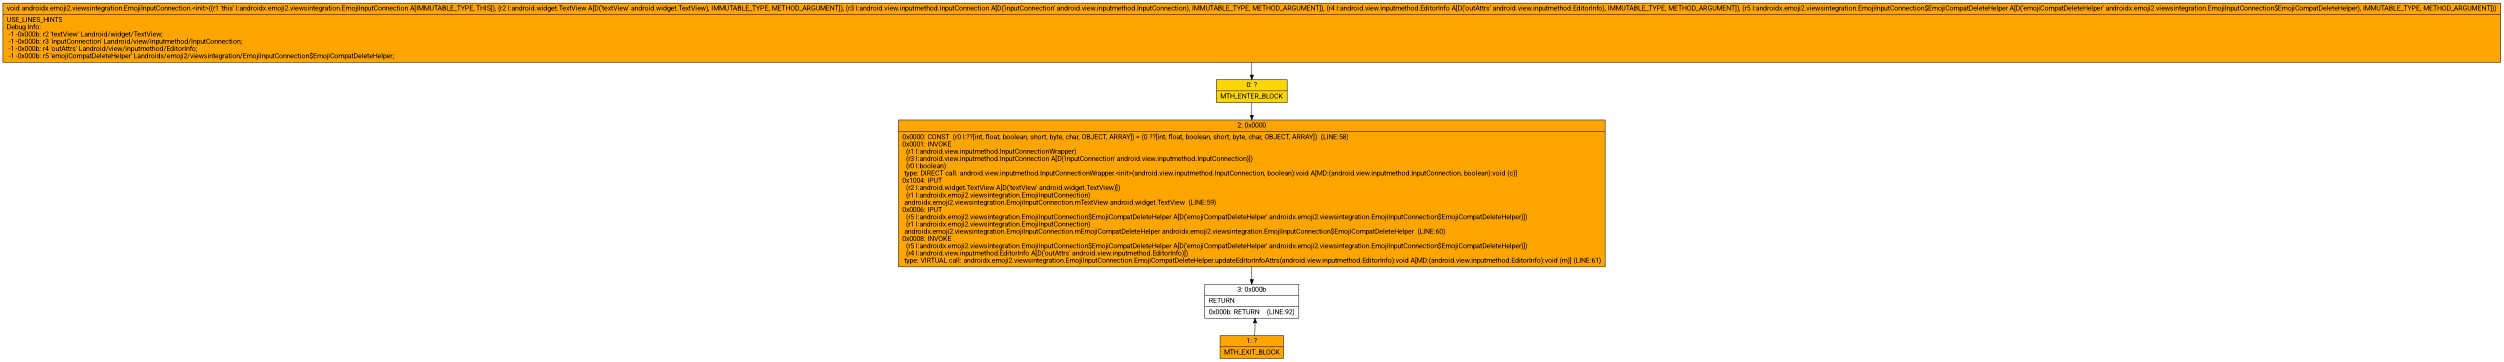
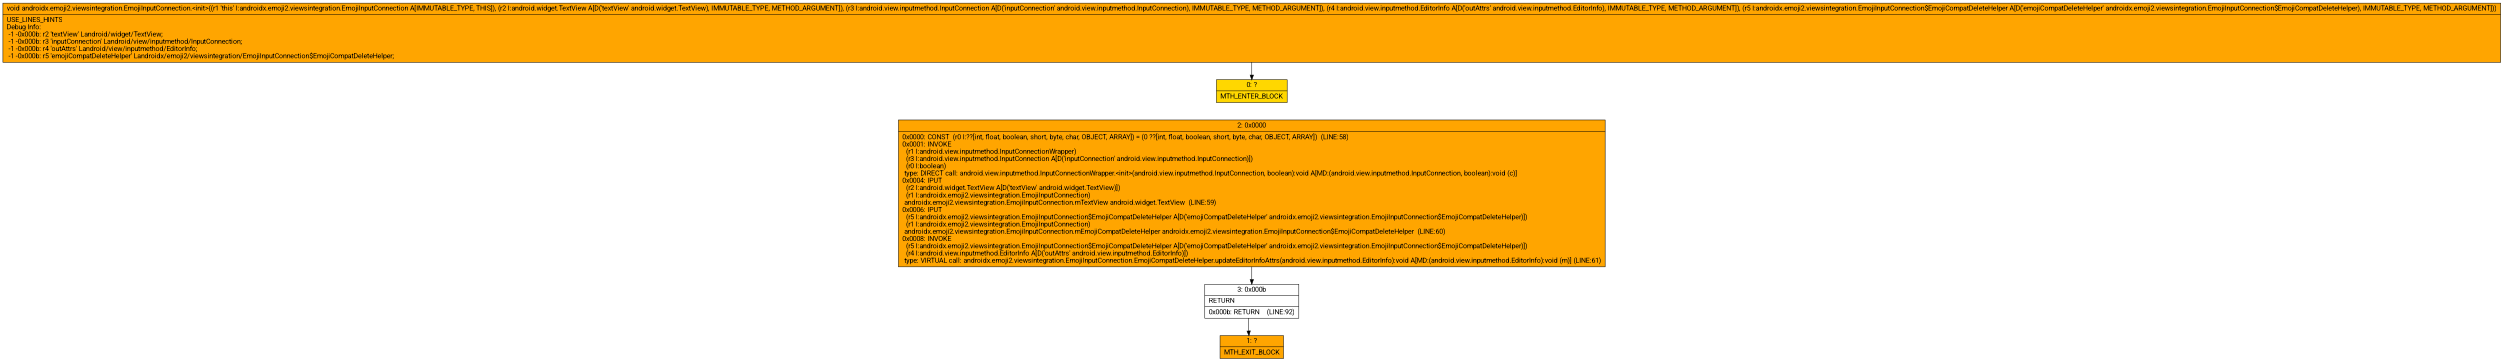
  digraph {
    fontname=Roboto
    node [fillcolor=orange fontname=Roboto shape=record style=filled]
    edge [fontname=Roboto]
    n1 [fillcolor=gold label="{0\:\ ?|MTH_ENTER_BLOCK\l}"]
-   n2 [label="{2\:\ 0x0000|0x0000: CONST  (r0 I:??[int, float, boolean, short, byte, char, OBJECT, ARRAY]) = (0 ??[int, float, boolean, short, byte, char, OBJECT, ARRAY])  (LINE:58)\l0x0001: INVOKE  \l  (r1 I:android.view.inputmethod.InputConnectionWrapper)\l  (r3 I:android.view.inputmethod.InputConnection A[D('inputConnection' android.view.inputmethod.InputConnection)])\l  (r0 I:boolean)\l type: DIRECT call: android.view.inputmethod.InputConnectionWrapper.\<init\>(android.view.inputmethod.InputConnection, boolean):void A[MD:(android.view.inputmethod.InputConnection, boolean):void (c)]\l0x1004: IPUT  \l  (r2 I:android.widget.TextView A[D('textView' android.widget.TextView)])\l  (r1 I:androidx.emoji2.viewsintegration.EmojiInputConnection)\l androidx.emoji2.viewsintegration.EmojiInputConnection.mTextView android.widget.TextView  (LINE:59)\l0x0006: IPUT  \l  (r5 I:androidx.emoji2.viewsintegration.EmojiInputConnection$EmojiCompatDeleteHelper A[D('emojiCompatDeleteHelper' androidx.emoji2.viewsintegration.EmojiInputConnection$EmojiCompatDeleteHelper)])\l  (r1 I:androidx.emoji2.viewsintegration.EmojiInputConnection)\l androidx.emoji2.viewsintegration.EmojiInputConnection.mEmojiCompatDeleteHelper androidx.emoji2.viewsintegration.EmojiInputConnection$EmojiCompatDeleteHelper  (LINE:60)\l0x0008: INVOKE  \l  (r5 I:androidx.emoji2.viewsintegration.EmojiInputConnection$EmojiCompatDeleteHelper A[D('emojiCompatDeleteHelper' androidx.emoji2.viewsintegration.EmojiInputConnection$EmojiCompatDeleteHelper)])\l  (r4 I:android.view.inputmethod.EditorInfo A[D('outAttrs' android.view.inputmethod.EditorInfo)])\l type: VIRTUAL call: androidx.emoji2.viewsintegration.EmojiInputConnection.EmojiCompatDeleteHelper.updateEditorInfoAttrs(android.view.inputmethod.EditorInfo):void A[MD:(android.view.inputmethod.EditorInfo):void (m)] (LINE:61)\l}"]
+   n2 [label="{2\:\ 0x0000|0x0000: CONST  (r0 I:??[int, float, boolean, short, byte, char, OBJECT, ARRAY]) = (0 ??[int, float, boolean, short, byte, char, OBJECT, ARRAY])  (LINE:58)\l0x0001: INVOKE  \l  (r1 I:android.view.inputmethod.InputConnectionWrapper)\l  (r3 I:android.view.inputmethod.InputConnection A[D('inputConnection' android.view.inputmethod.InputConnection)])\l  (r0 I:boolean)\l type: DIRECT call: android.view.inputmethod.InputConnectionWrapper.\<init\>(android.view.inputmethod.InputConnection, boolean):void A[MD:(android.view.inputmethod.InputConnection, boolean):void (c)]\l0x0004: IPUT  \l  (r2 I:android.widget.TextView A[D('textView' android.widget.TextView)])\l  (r1 I:androidx.emoji2.viewsintegration.EmojiInputConnection)\l androidx.emoji2.viewsintegration.EmojiInputConnection.mTextView android.widget.TextView  (LINE:59)\l0x0006: IPUT  \l  (r5 I:androidx.emoji2.viewsintegration.EmojiInputConnection$EmojiCompatDeleteHelper A[D('emojiCompatDeleteHelper' androidx.emoji2.viewsintegration.EmojiInputConnection$EmojiCompatDeleteHelper)])\l  (r1 I:androidx.emoji2.viewsintegration.EmojiInputConnection)\l androidx.emoji2.viewsintegration.EmojiInputConnection.mEmojiCompatDeleteHelper androidx.emoji2.viewsintegration.EmojiInputConnection$EmojiCompatDeleteHelper  (LINE:60)\l0x0008: INVOKE  \l  (r5 I:androidx.emoji2.viewsintegration.EmojiInputConnection$EmojiCompatDeleteHelper A[D('emojiCompatDeleteHelper' androidx.emoji2.viewsintegration.EmojiInputConnection$EmojiCompatDeleteHelper)])\l  (r4 I:android.view.inputmethod.EditorInfo A[D('outAttrs' android.view.inputmethod.EditorInfo)])\l type: VIRTUAL call: androidx.emoji2.viewsintegration.EmojiInputConnection.EmojiCompatDeleteHelper.updateEditorInfoAttrs(android.view.inputmethod.EditorInfo):void A[MD:(android.view.inputmethod.EditorInfo):void (m)] (LINE:61)\l}"]
    n3 [fillcolor=white label="{3\:\ 0x000b|RETURN\l|0x000b: RETURN    (LINE:92)\l}"]
    n4 [label="{1\:\ ?|MTH_EXIT_BLOCK\l}"]
    n5 [label="{void androidx.emoji2.viewsintegration.EmojiInputConnection.\<init\>((r1 'this' I:androidx.emoji2.viewsintegration.EmojiInputConnection A[IMMUTABLE_TYPE, THIS]), (r2 I:android.widget.TextView A[D('textView' android.widget.TextView), IMMUTABLE_TYPE, METHOD_ARGUMENT]), (r3 I:android.view.inputmethod.InputConnection A[D('inputConnection' android.view.inputmethod.InputConnection), IMMUTABLE_TYPE, METHOD_ARGUMENT]), (r4 I:android.view.inputmethod.EditorInfo A[D('outAttrs' android.view.inputmethod.EditorInfo), IMMUTABLE_TYPE, METHOD_ARGUMENT]), (r5 I:androidx.emoji2.viewsintegration.EmojiInputConnection$EmojiCompatDeleteHelper A[D('emojiCompatDeleteHelper' androidx.emoji2.viewsintegration.EmojiInputConnection$EmojiCompatDeleteHelper), IMMUTABLE_TYPE, METHOD_ARGUMENT]))  | USE_LINES_HINTS\lDebug Info:\l  \-1 \-0x000b: r2 'textView' Landroid\/widget\/TextView;\l  \-1 \-0x000b: r3 'inputConnection' Landroid\/view\/inputmethod\/InputConnection;\l  \-1 \-0x000b: r4 'outAttrs' Landroid\/view\/inputmethod\/EditorInfo;\l  \-1 \-0x000b: r5 'emojiCompatDeleteHelper' Landroidx\/emoji2\/viewsintegration\/EmojiInputConnection$EmojiCompatDeleteHelper;\l}"]
-   n1 -> n2
    n2 -> n3
-   n4 -> n3
+   n3 -> n4
    n5 -> n1
  }
